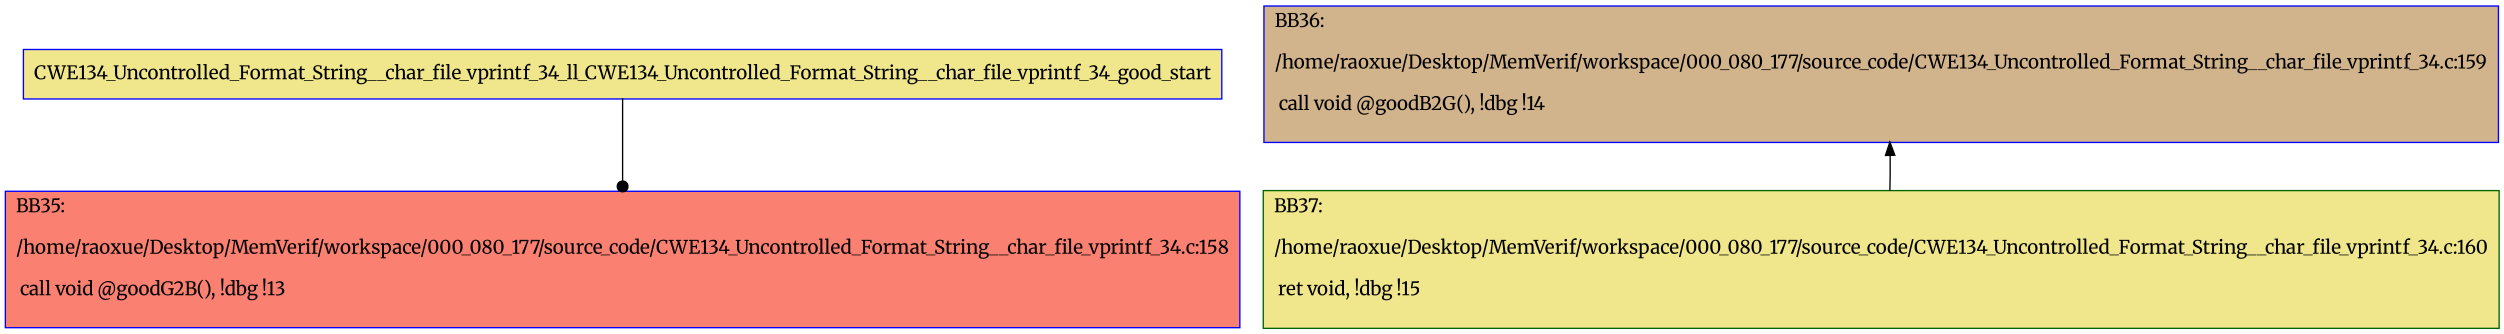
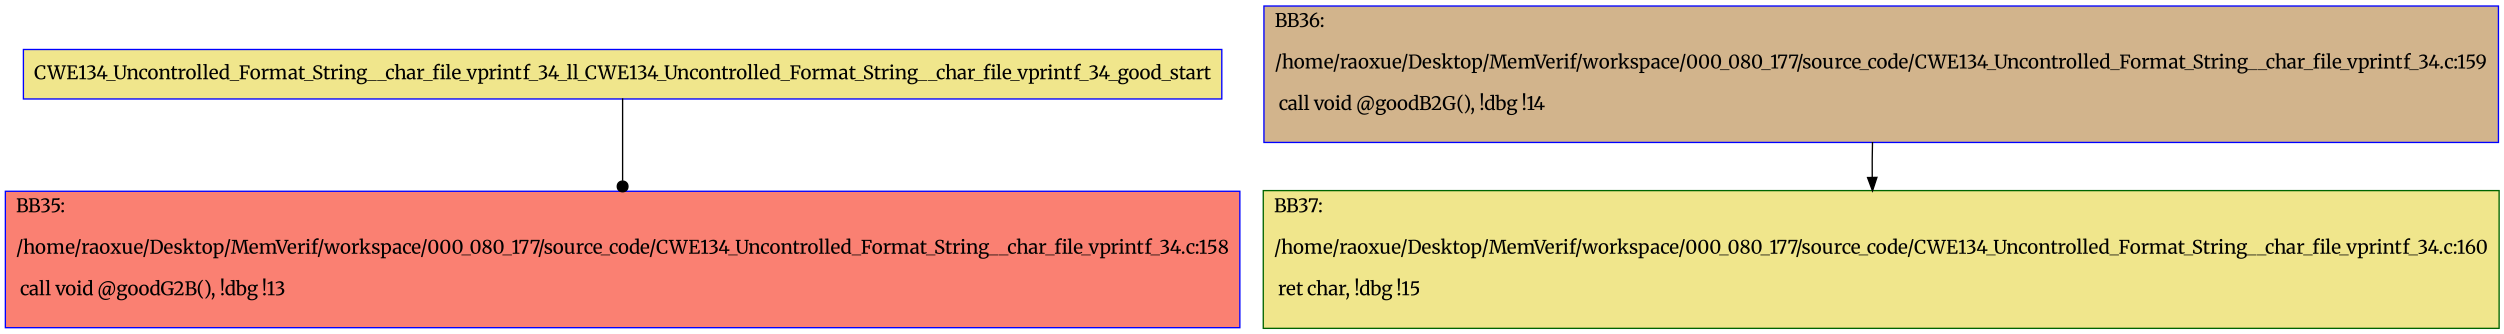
  digraph {
    fontname=Merriweather
    node [color=blue fillcolor=khaki fontname=Merriweather shape=record style=filled]
    edge [fontname=Merriweather]
    n1 [label="{CWE134_Uncontrolled_Format_String__char_file_vprintf_34_ll_CWE134_Uncontrolled_Format_String__char_file_vprintf_34_good_start}"]
    n2 [fillcolor=salmon label="{BB35:\l\l/home/raoxue/Desktop/MemVerif/workspace/000_080_177/source_code/CWE134_Uncontrolled_Format_String__char_file_vprintf_34.c:158\l\n  call void @goodG2B(), !dbg !13\l\n}"]
    n3 [fillcolor=tan label="{BB36:\l\l/home/raoxue/Desktop/MemVerif/workspace/000_080_177/source_code/CWE134_Uncontrolled_Format_String__char_file_vprintf_34.c:159\l\n  call void @goodB2G(), !dbg !14\l\n}"]
-   n4 [color=darkgreen label="{BB37:\l\l/home/raoxue/Desktop/MemVerif/workspace/000_080_177/source_code/CWE134_Uncontrolled_Format_String__char_file_vprintf_34.c:160\l\n  ret void, !dbg !15\l\n}"]
+   n4 [color=darkgreen label="{BB37:\l\l/home/raoxue/Desktop/MemVerif/workspace/000_080_177/source_code/CWE134_Uncontrolled_Format_String__char_file_vprintf_34.c:160\l\n  ret char, !dbg !15\l\n}"]
    n1 -> n2 [arrowhead=dot]
-   n4 -> n3 [arrowhead=normal]
+   n3 -> n4 [arrowhead=normal]
  }
